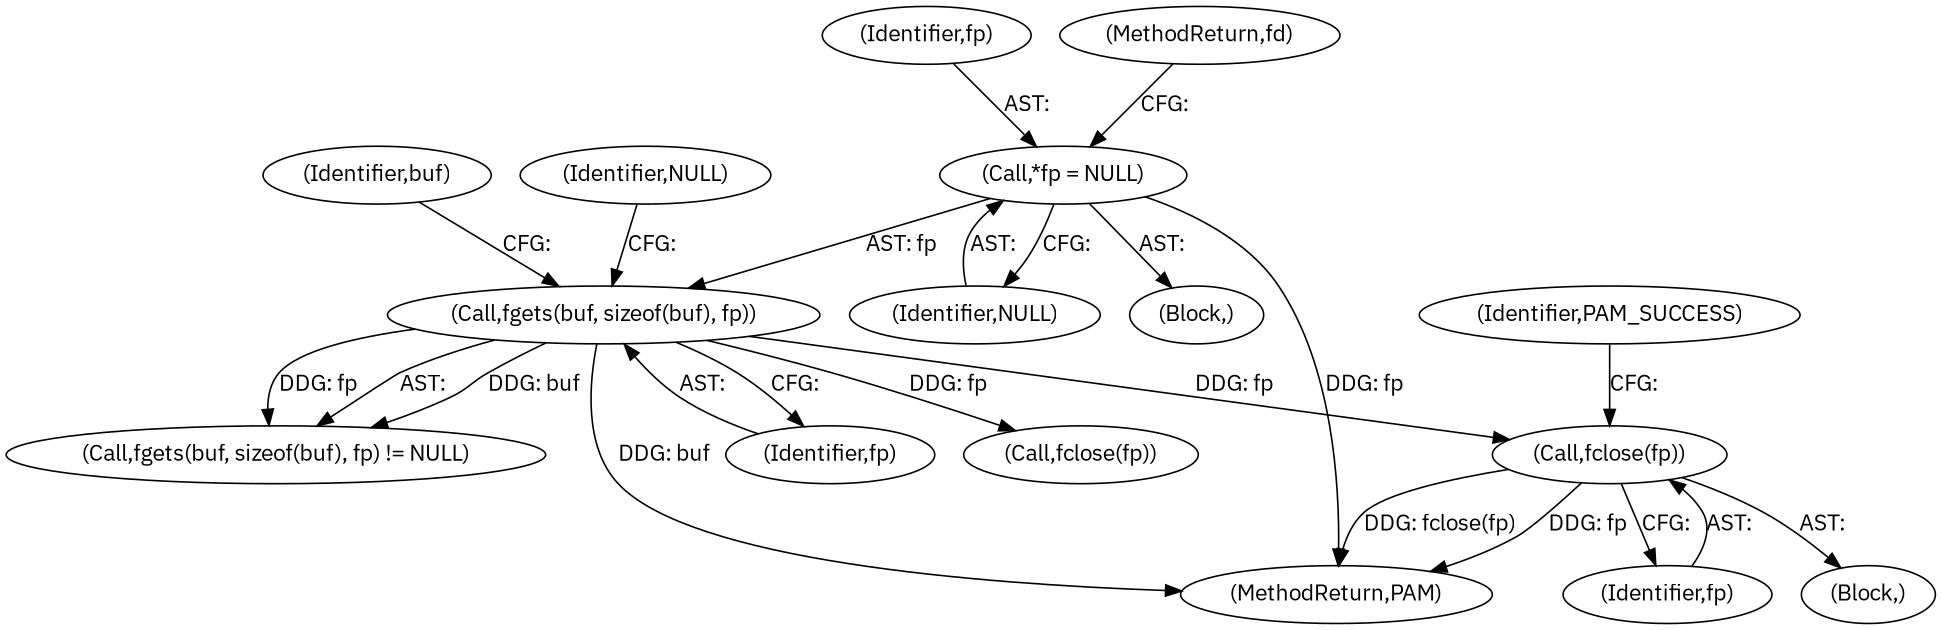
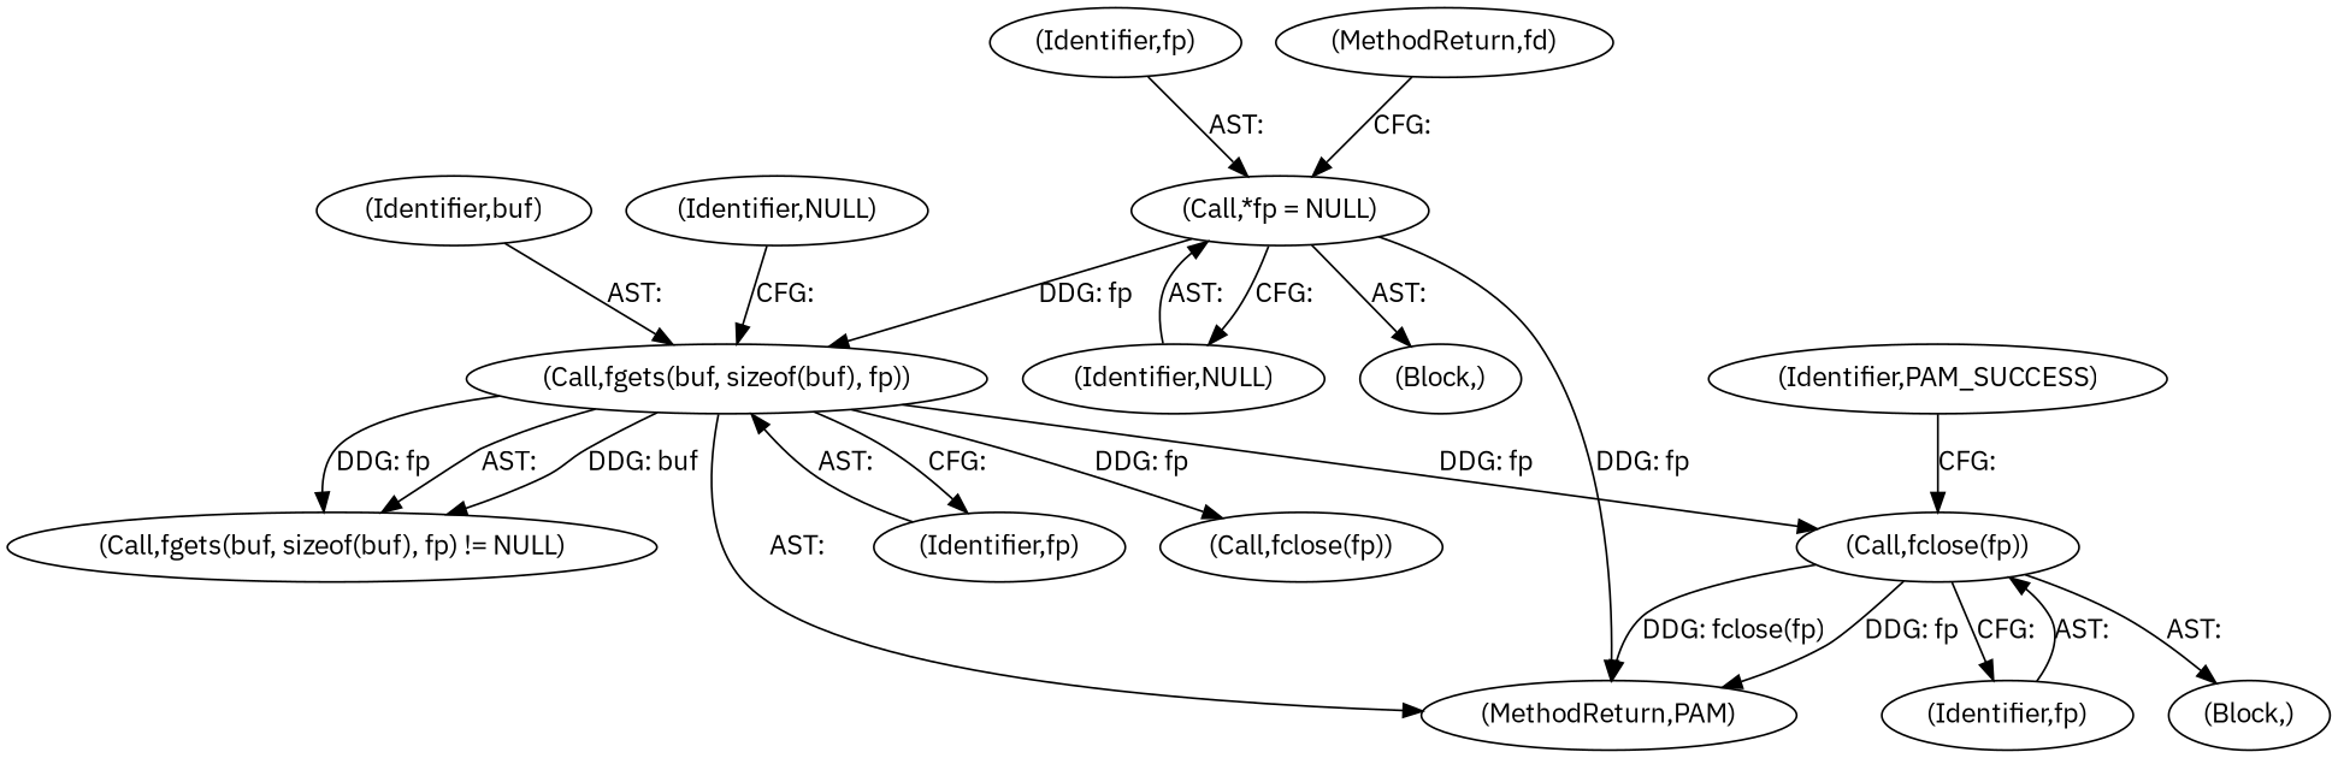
  digraph {
    fontname="IBM Plex Sans"
    node [fontname="IBM Plex Sans"]
    edge [fontname="IBM Plex Sans"]
    n1 [label="(Call,fclose(fp))"]
    n2 [label="(Identifier,fp)"]
    n3 [label="(Block,)"]
    n4 [label="(MethodReturn,PAM)"]
    n5 [label="(Call,fgets(buf, sizeof(buf), fp))"]
    n6 [label="(Call,fclose(fp))"]
    n7 [label="(Call,fgets(buf, sizeof(buf), fp) != NULL)"]
    n8 [label="(Identifier,fp)"]
    n9 [label="(Call,*fp = NULL)"]
    n10 [label="(Block,)"]
    n11 [label="(Identifier,NULL)"]
    n12 [label="(Identifier,PAM_SUCCESS)"]
    n13 [label="(Identifier,NULL)"]
    n14 [label="(Identifier,buf)"]
    n15 [label="(Identifier,fp)"]
    n16 [label="(MethodReturn,fd)"]
    n1 -> n2 [label="CFG: "]
    n1 -> n3 [label="AST: "]
    n1 -> n4 [label="DDG: fclose(fp)"]
    n1 -> n4 [label="DDG: fp"]
    n2 -> n1 [label="AST: "]
    n5 -> n1 [label="DDG: fp"]
-   n5 -> n4 [label="DDG: buf"]
+   n5 -> n4 [label="AST: "]
    n5 -> n6 [label="DDG: fp"]
    n5 -> n7 [label="AST: "]
    n5 -> n7 [label="DDG: buf"]
    n5 -> n7 [label="DDG: fp"]
    n5 -> n8 [label="CFG: "]
    n8 -> n5 [label="AST: "]
    n9 -> n4 [label="DDG: fp"]
-   n9 -> n5 [label="AST: fp"]
+   n9 -> n5 [label="DDG: fp"]
    n9 -> n10 [label="AST: "]
    n9 -> n11 [label="CFG: "]
    n11 -> n9 [label="AST: "]
    n12 -> n1 [label="CFG: "]
    n13 -> n5 [label="CFG: "]
-   n14 -> n5 [label="CFG: "]
+   n14 -> n5 [label="AST: "]
    n15 -> n9 [label="AST: "]
    n16 -> n9 [label="CFG: "]
  }
